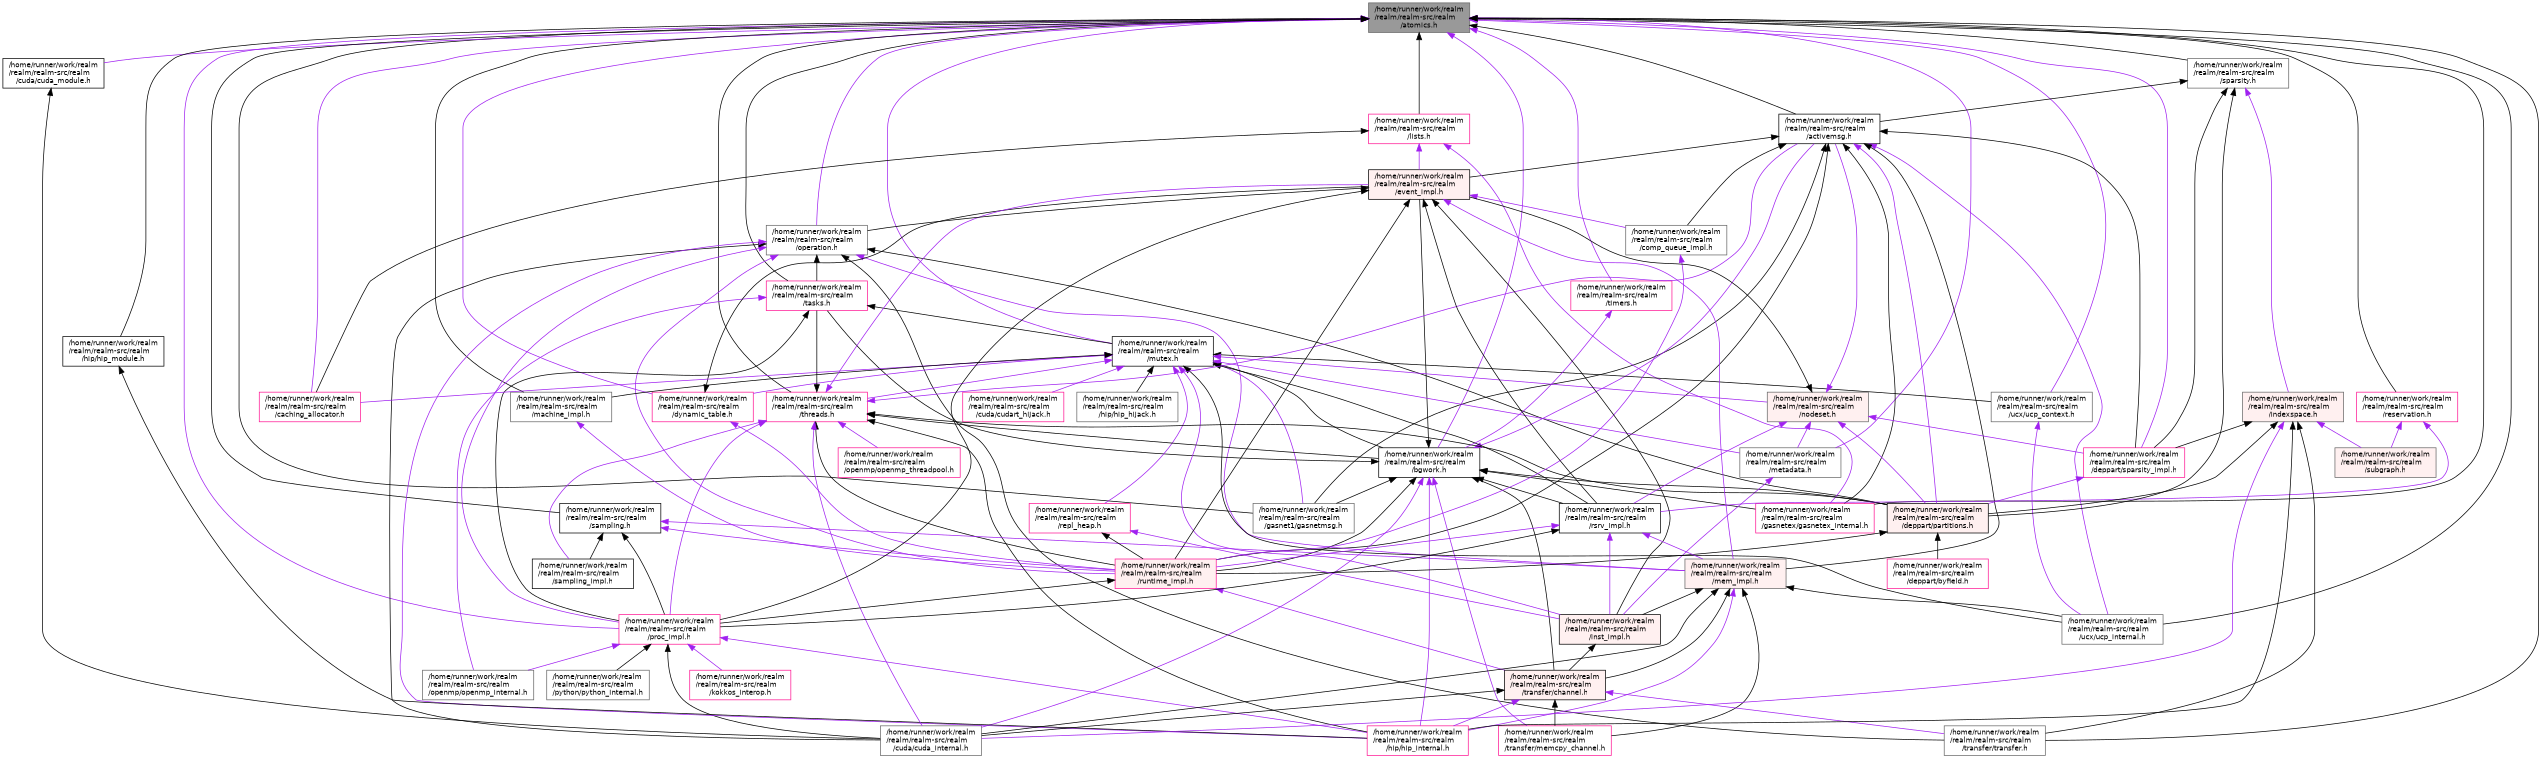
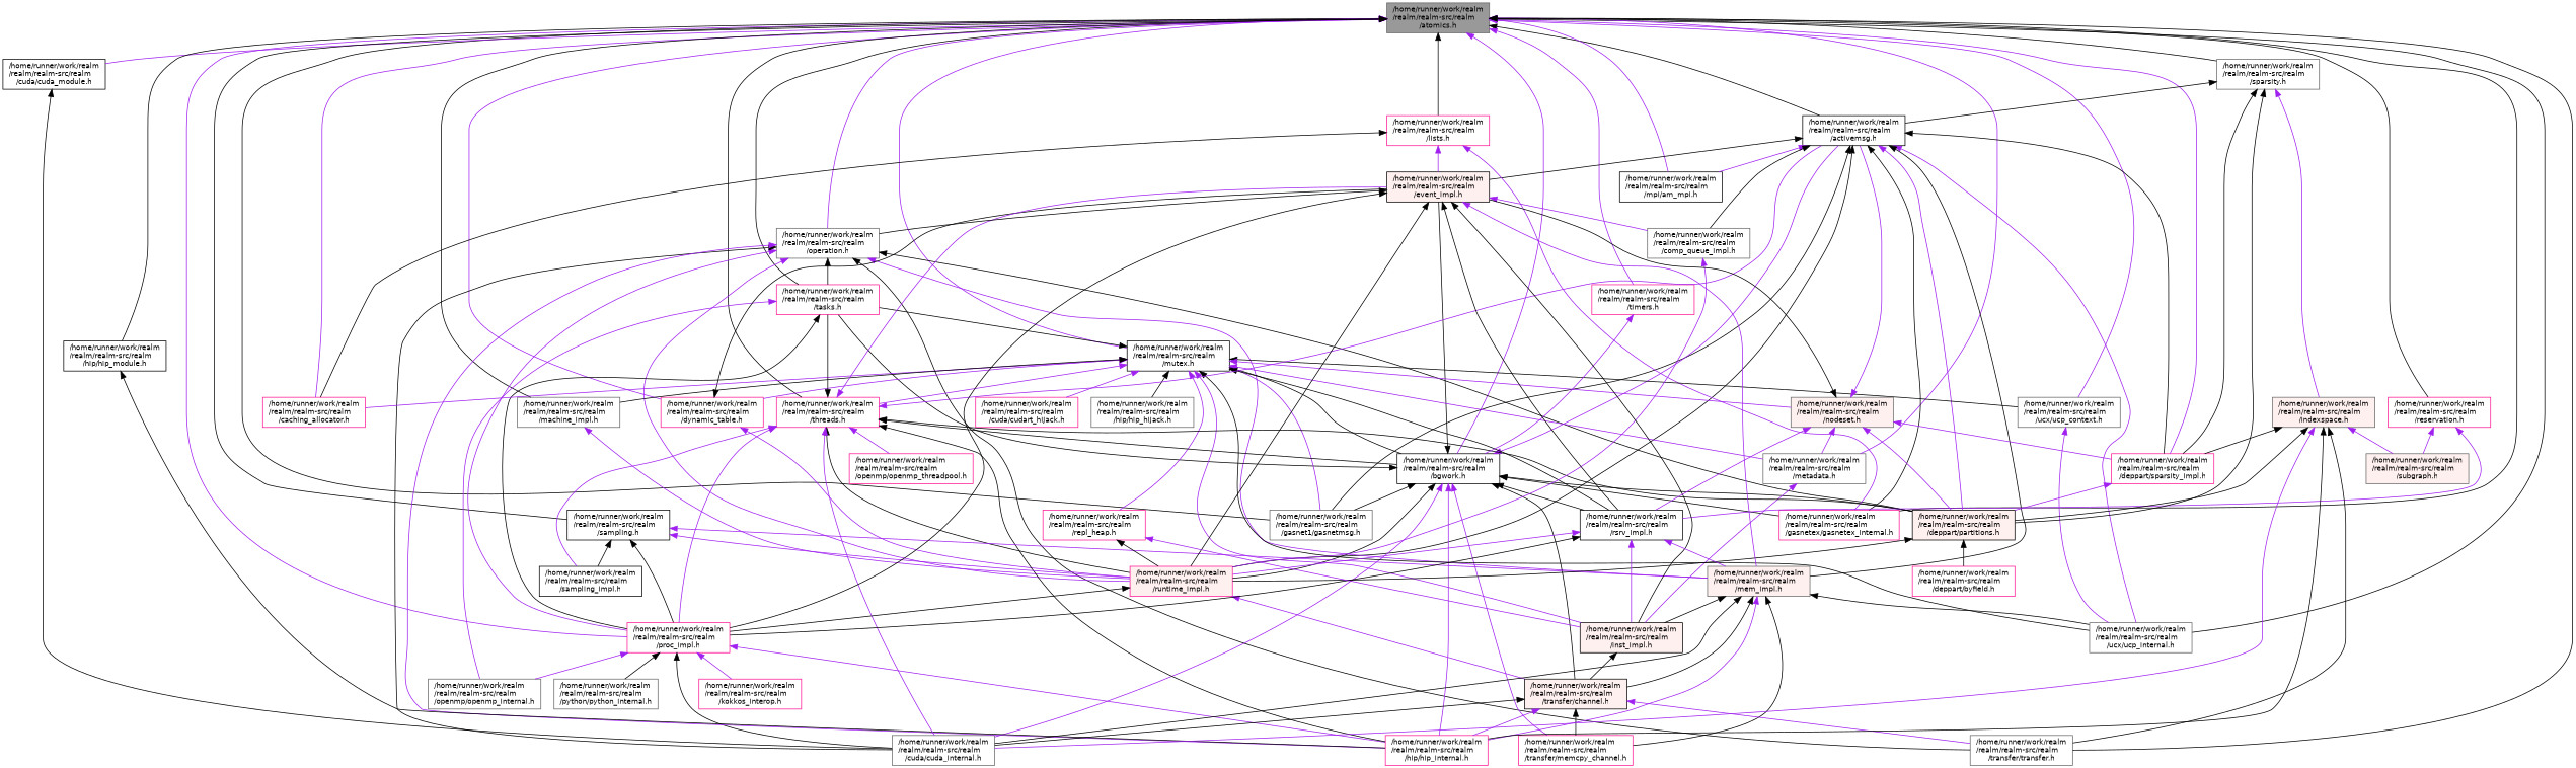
  digraph {
    node [color=gray40 fillcolor=white fontname=Helvetica fontsize=10 shape=box style=filled]
    edge [color=black dir=back fontname=Helvetica fontsize=10 labelfontname=Helvetica labelfontsize=10 style=solid]
    n1 [fillcolor=grey60 fontcolor=black height=0.2 label="/home/runner/work/realm\l/realm/realm-src/realm\l/atomics.h" width=0.4]
    n2 [color=black height=0.2 label="/home/runner/work/realm\l/realm/realm-src/realm\l/activemsg.h" width=0.4]
    n3 [color=deeppink height=0.2 label="/home/runner/work/realm\l/realm/realm-src/realm\l/proc_impl.h" width=0.4]
    n4 [height=0.2 label="/home/runner/work/realm\l/realm/realm-src/realm\l/transfer/transfer.h" width=0.4]
    n5 [color=deeppink height=0.2 label="/home/runner/work/realm\l/realm/realm-src/realm\l/deppart/sparsity_impl.h" width=0.4]
    n6 [height=0.2 label="/home/runner/work/realm\l/realm/realm-src/realm\l/ucx/ucp_internal.h" width=0.4]
    n7 [height=0.2 label="/home/runner/work/realm\l/realm/realm-src/realm\l/operation.h" width=0.4]
    n8 [color=deeppink height=0.2 label="/home/runner/work/realm\l/realm/realm-src/realm\l/tasks.h" width=0.4]
    n9 [height=0.2 label="/home/runner/work/realm\l/realm/realm-src/realm\l/gasnet1/gasnetmsg.h" width=0.4]
    n10 [color=deeppink height=0.2 label="/home/runner/work/realm\l/realm/realm-src/realm\l/gasnetex/gasnetex_internal.h" width=0.4]
+   n11 [color=black height=0.2 label="/home/runner/work/realm\l/realm/realm-src/realm\l/mpi/am_mpi.h" width=0.4]
    n12 [color=black height=0.2 label="/home/runner/work/realm\l/realm/realm-src/realm\l/bgwork.h" width=0.4]
    n13 [color=deeppink height=0.2 label="/home/runner/work/realm\l/realm/realm-src/realm\l/caching_allocator.h" width=0.4]
    n14 [color=black height=0.2 label="/home/runner/work/realm\l/realm/realm-src/realm\l/cuda/cuda_module.h" width=0.4]
    n15 [color=deeppink height=0.2 label="/home/runner/work/realm\l/realm/realm-src/realm\l/dynamic_table.h" width=0.4]
    n16 [color=black height=0.2 label="/home/runner/work/realm\l/realm/realm-src/realm\l/hip/hip_module.h" width=0.4]
    n17 [color=deeppink height=0.2 label="/home/runner/work/realm\l/realm/realm-src/realm\l/lists.h" width=0.4]
    n18 [height=0.2 label="/home/runner/work/realm\l/realm/realm-src/realm\l/machine_impl.h" width=0.4]
    n19 [height=0.2 label="/home/runner/work/realm\l/realm/realm-src/realm\l/metadata.h" width=0.4]
    n20 [color=black height=0.2 label="/home/runner/work/realm\l/realm/realm-src/realm\l/mutex.h" width=0.4]
    n21 [color=deeppink height=0.2 label="/home/runner/work/realm\l/realm/realm-src/realm\l/threads.h" width=0.4]
    n22 [height=0.2 label="/home/runner/work/realm\l/realm/realm-src/realm\l/ucx/ucp_context.h" width=0.4]
    n23 [color=deeppink height=0.2 label="/home/runner/work/realm\l/realm/realm-src/realm\l/reservation.h" width=0.4]
    n24 [color=black height=0.2 label="/home/runner/work/realm\l/realm/realm-src/realm\l/sampling.h" width=0.4]
    n25 [height=0.2 label="/home/runner/work/realm\l/realm/realm-src/realm\l/sparsity.h" width=0.4]
    n26 [color=deeppink height=0.2 label="/home/runner/work/realm\l/realm/realm-src/realm\l/timers.h" width=0.4]
    n27 [height=0.2 label="/home/runner/work/realm\l/realm/realm-src/realm\l/comp_queue_impl.h" width=0.4]
    n28 [color=deeppink fillcolor="#FFF0F0" height=0.2 label="/home/runner/work/realm\l/realm/realm-src/realm\l/runtime_impl.h" width=0.4]
    n29 [color=black fillcolor="#FFF0F0" height=0.2 label="/home/runner/work/realm\l/realm/realm-src/realm\l/deppart/partitions.h" width=0.4]
    n30 [color=black fillcolor="#FFF0F0" height=0.2 label="/home/runner/work/realm\l/realm/realm-src/realm\l/event_impl.h" width=0.4]
    n31 [fillcolor="#FFF0F0" height=0.2 label="/home/runner/work/realm\l/realm/realm-src/realm\l/mem_impl.h" width=0.4]
    n32 [height=0.2 label="/home/runner/work/realm\l/realm/realm-src/realm\l/cuda/cuda_internal.h" width=0.4]
    n33 [color=deeppink height=0.2 label="/home/runner/work/realm\l/realm/realm-src/realm\l/hip/hip_internal.h" width=0.4]
    n34 [color=deeppink height=0.2 label="/home/runner/work/realm\l/realm/realm-src/realm\l/kokkos_interop.h" width=0.4]
    n35 [height=0.2 label="/home/runner/work/realm\l/realm/realm-src/realm\l/openmp/openmp_internal.h" width=0.4]
    n36 [height=0.2 label="/home/runner/work/realm\l/realm/realm-src/realm\l/python/python_internal.h" width=0.4]
    n37 [color=black fillcolor="#FFF0F0" height=0.2 label="/home/runner/work/realm\l/realm/realm-src/realm\l/transfer/channel.h" width=0.4]
    n38 [color=deeppink height=0.2 label="/home/runner/work/realm\l/realm/realm-src/realm\l/transfer/memcpy_channel.h" width=0.4]
    n39 [color=black height=0.2 label="/home/runner/work/realm\l/realm/realm-src/realm\l/rsrv_impl.h" width=0.4]
    n40 [color=black fillcolor="#FFF0F0" height=0.2 label="/home/runner/work/realm\l/realm/realm-src/realm\l/inst_impl.h" width=0.4]
    n41 [color=deeppink height=0.2 label="/home/runner/work/realm\l/realm/realm-src/realm\l/cuda/cudart_hijack.h" width=0.4]
    n42 [height=0.2 label="/home/runner/work/realm\l/realm/realm-src/realm\l/hip/hip_hijack.h" width=0.4]
    n43 [fillcolor="#FFF0F0" height=0.2 label="/home/runner/work/realm\l/realm/realm-src/realm\l/nodeset.h" width=0.4]
    n44 [color=deeppink height=0.2 label="/home/runner/work/realm\l/realm/realm-src/realm\l/repl_heap.h" width=0.4]
    n45 [color=deeppink height=0.2 label="/home/runner/work/realm\l/realm/realm-src/realm\l/openmp/openmp_threadpool.h" width=0.4]
    n46 [color=black height=0.2 label="/home/runner/work/realm\l/realm/realm-src/realm\l/sampling_impl.h" width=0.4]
    n47 [fillcolor="#FFF0F0" height=0.2 label="/home/runner/work/realm\l/realm/realm-src/realm\l/subgraph.h" width=0.4]
    n48 [fillcolor="#FFF0F0" height=0.2 label="/home/runner/work/realm\l/realm/realm-src/realm\l/indexspace.h" width=0.4]
    n49 [color=deeppink height=0.2 label="/home/runner/work/realm\l/realm/realm-src/realm\l/deppart/byfield.h" width=0.4]
    n1 -> n2
    n1 -> n3 [color=purple]
    n1 -> n4
    n1 -> n5 [color=purple]
    n1 -> n6
    n1 -> n7 [color=purple]
    n1 -> n8
    n1 -> n9
    n1 -> n10
+   n1 -> n11 [color=purple]
    n1 -> n12 [color=purple]
    n1 -> n13 [color=purple]
    n1 -> n14 [color=purple]
    n1 -> n15 [color=purple]
    n1 -> n16
    n1 -> n17
    n1 -> n18
    n1 -> n19 [color=purple]
    n1 -> n20 [color=purple]
    n1 -> n21
    n1 -> n22 [color=purple]
    n1 -> n23
    n1 -> n24
    n1 -> n25
    n1 -> n26 [color=purple]
    n2 -> n5
    n2 -> n6 [color=purple]
    n2 -> n9
    n2 -> n10
+   n2 -> n11 [color=purple]
    n2 -> n27
    n2 -> n28
    n2 -> n29 [color=purple]
    n2 -> n30
    n2 -> n31
    n3 -> n32
    n3 -> n33 [color=purple]
    n3 -> n34 [color=purple]
    n3 -> n35 [color=purple]
    n3 -> n36
    n5 -> n29 [color=purple]
    n7 -> n3 [color=purple]
    n7 -> n4
    n7 -> n8
    n7 -> n28 [color=purple]
    n7 -> n29
    n7 -> n31 [color=purple]
    n7 -> n32
    n7 -> n33 [color=purple]
    n8 -> n3
    n8 -> n35 [color=purple]
    n12 -> n2 [color=purple]
    n12 -> n8
    n12 -> n9
    n12 -> n10
    n12 -> n28
    n12 -> n29
    n12 -> n30
    n12 -> n32 [color=purple]
    n12 -> n33 [color=purple]
    n12 -> n37
    n12 -> n38 [color=purple]
    n12 -> n39
    n14 -> n32
    n15 -> n28 [color=purple]
    n15 -> n30
    n16 -> n33
    n17 -> n10 [color=purple]
    n17 -> n13
    n17 -> n30 [color=purple]
    n18 -> n28 [color=purple]
    n19 -> n40 [color=purple]
    n20 -> n6
-   n8 -> n20
+   n20 -> n8
    n20 -> n9 [color=purple]
    n20 -> n12
    n20 -> n13 [color=purple]
    n20 -> n15 [color=purple]
    n20 -> n18
    n20 -> n19 [color=purple]
    n20 -> n21 [color=purple]
    n20 -> n22
    n20 -> n39
    n20 -> n40 [color=purple]
    n20 -> n41 [color=purple]
    n20 -> n42
    n20 -> n43 [color=purple]
    n20 -> n44 [color=purple]
    n21 -> n2 [color=purple]
    n21 -> n3 [color=purple]
    n21 -> n8
    n21 -> n12
    n21 -> n28
    n21 -> n29
    n21 -> n30 [color=purple]
    n21 -> n32 [color=purple]
    n21 -> n33
    n21 -> n45 [color=purple]
    n21 -> n46 [color=purple]
    n22 -> n6 [color=purple]
    n23 -> n39 [color=purple]
    n23 -> n47 [color=purple]
    n24 -> n3
    n24 -> n28 [color=purple]
    n24 -> n31 [color=purple]
    n24 -> n46
    n25 -> n2
    n25 -> n5
    n25 -> n29
    n25 -> n48 [color=purple]
    n26 -> n12 [color=purple]
    n27 -> n28 [color=purple]
    n28 -> n3
    n28 -> n37 [color=purple]
    n29 -> n28
    n29 -> n49
    n30 -> n3
    n30 -> n7
    n30 -> n27 [color=purple]
    n30 -> n28
    n30 -> n31 [color=purple]
    n30 -> n39
    n30 -> n40
    n31 -> n6
    n31 -> n32
    n31 -> n33 [color=purple]
    n31 -> n37
    n31 -> n38
    n31 -> n40
    n37 -> n4 [color=purple]
    n37 -> n32
    n37 -> n33 [color=purple]
    n37 -> n38
    n39 -> n3
    n39 -> n28 [color=purple]
    n39 -> n31 [color=purple]
    n39 -> n40 [color=purple]
    n40 -> n37
    n43 -> n2 [color=purple]
    n43 -> n5 [color=purple]
    n43 -> n19 [color=purple]
    n43 -> n29 [color=purple]
    n43 -> n30
    n43 -> n39 [color=purple]
    n44 -> n28
    n44 -> n40 [color=purple]
    n48 -> n4
    n48 -> n5
    n48 -> n29
    n48 -> n32 [color=purple]
    n48 -> n33
    n48 -> n47 [color=purple]
  }
